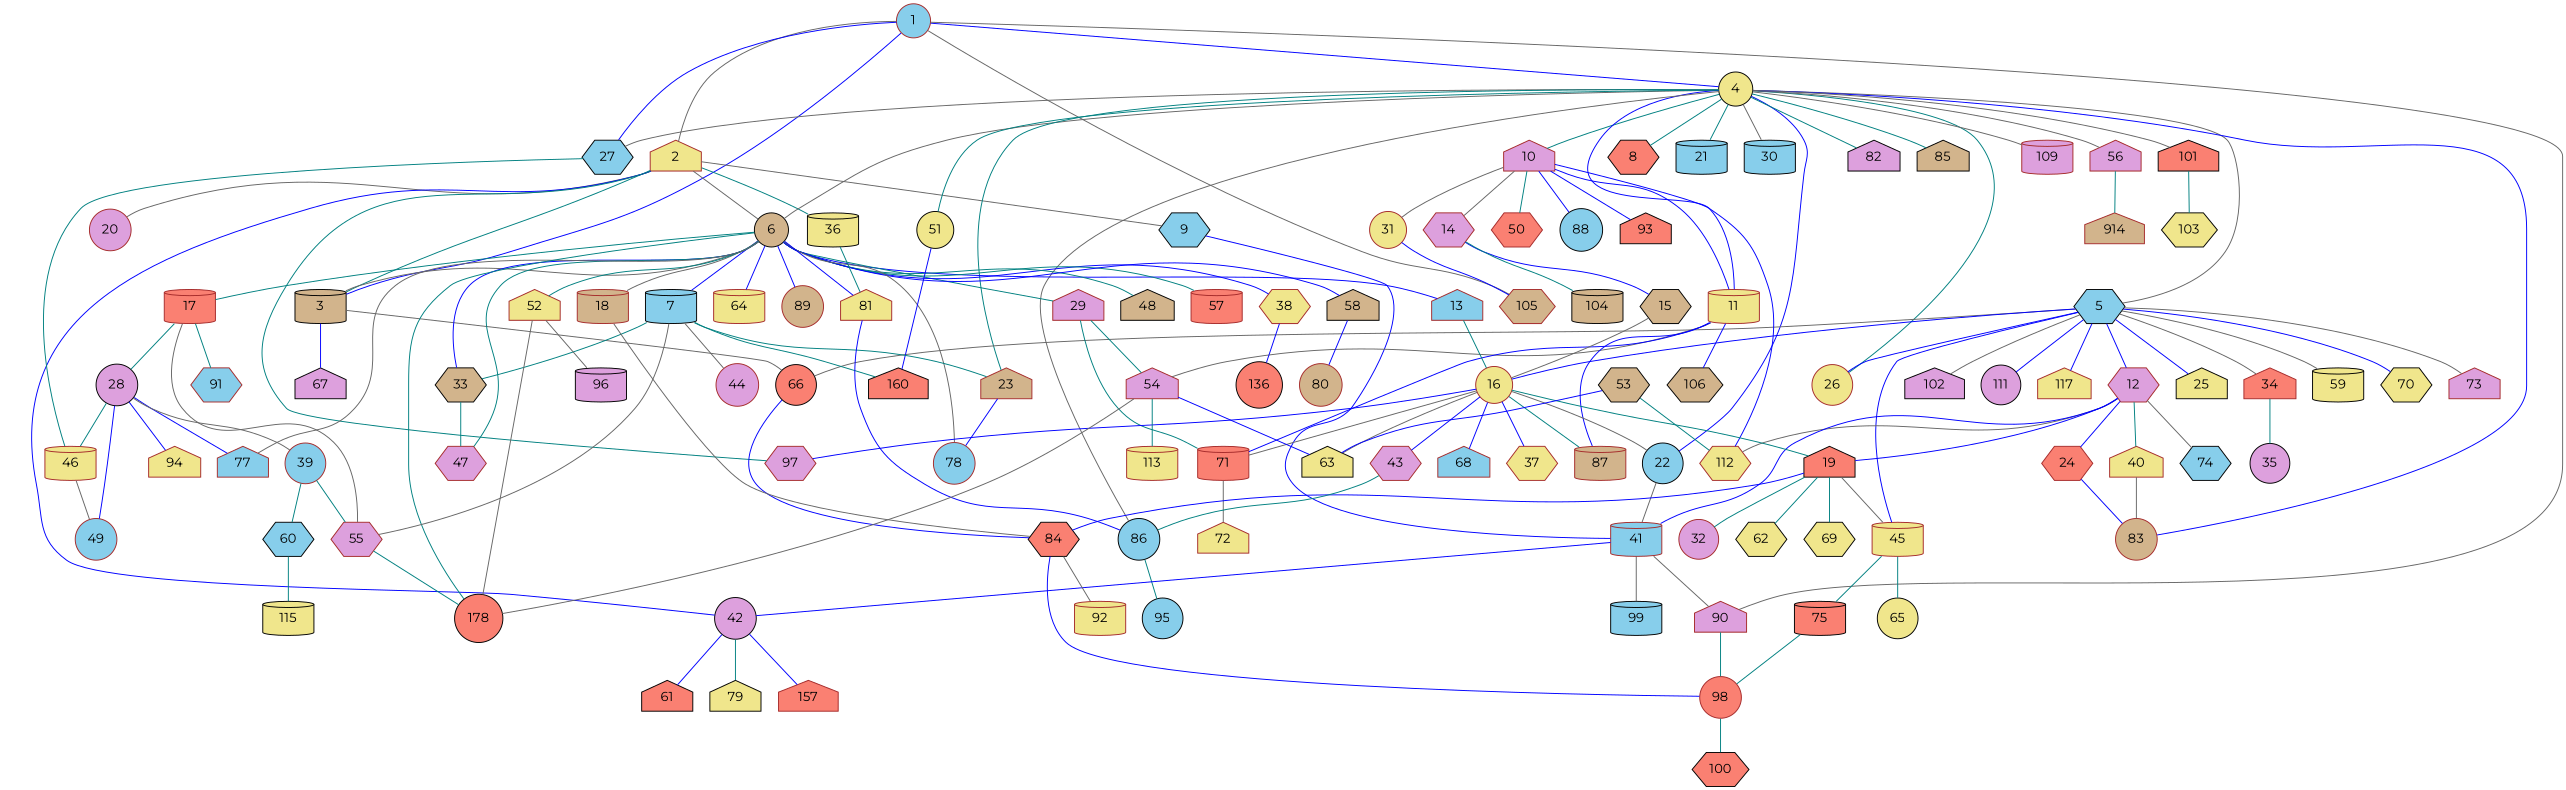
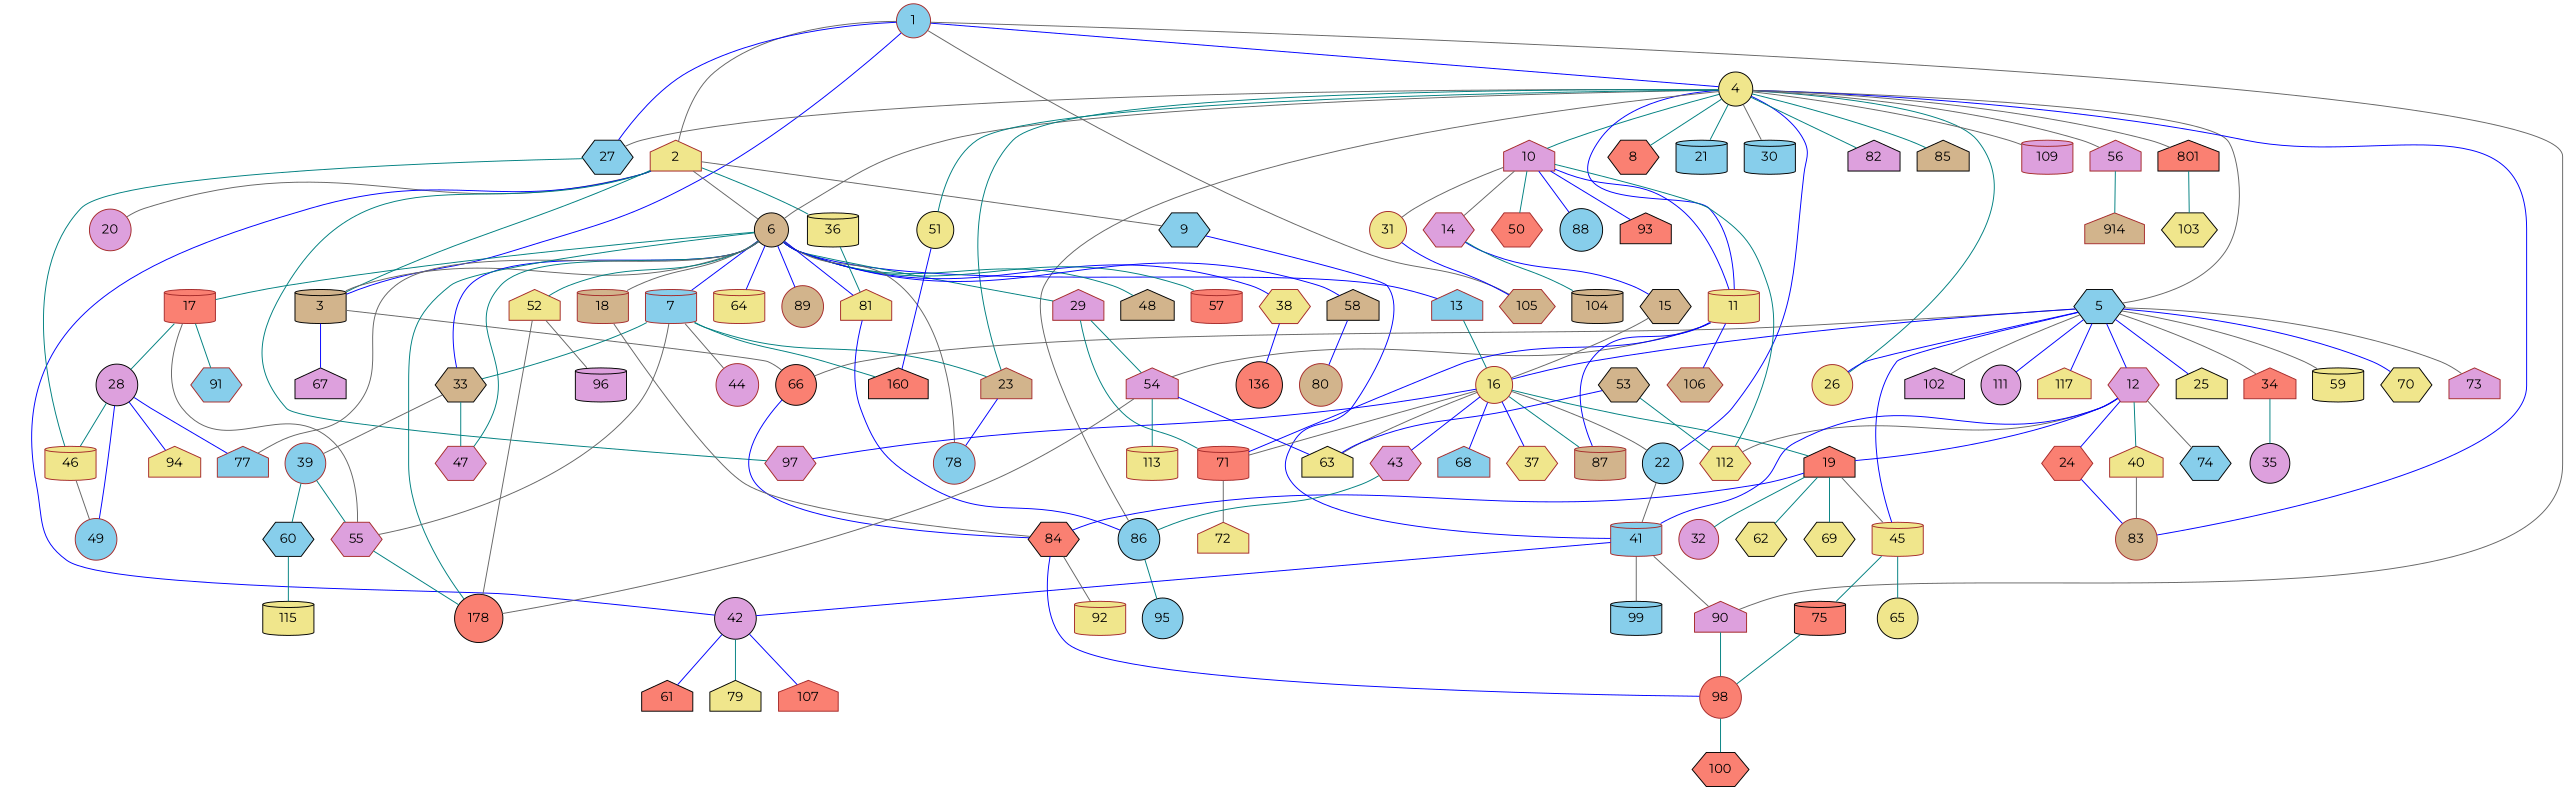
  graph {
    fontname=Montserrat
    node [color=brown fillcolor=khaki fontname=Montserrat shape=house style=filled]
    edge [color=blue fontname=Montserrat]
    1 [fillcolor=skyblue shape=circle]
    2
    3 [color=black fillcolor=tan shape=cylinder]
    4 [color=black shape=circle]
    27 [color=black fillcolor=skyblue shape=hexagon]
    90 [fillcolor=plum]
    105 [fillcolor=tan shape=hexagon]
    6 [color=black fillcolor=tan shape=circle]
    9 [color=black fillcolor=skyblue shape=hexagon]
    20 [fillcolor=plum shape=circle]
    36 [color=black shape=cylinder]
    42 [color=black fillcolor=plum shape=circle]
    97 [fillcolor=plum shape=hexagon]
    66 [color=black fillcolor=salmon shape=circle]
    67 [color=black fillcolor=plum]
    5 [color=black fillcolor=skyblue shape=hexagon]
    8 [color=black fillcolor=salmon shape=hexagon]
    10 [fillcolor=plum]
    11 [shape=cylinder]
    21 [color=black fillcolor=skyblue shape=cylinder]
    22 [color=black fillcolor=skyblue shape=circle]
    23 [fillcolor=tan]
    26 [shape=circle]
    30 [color=black fillcolor=skyblue shape=cylinder]
    51 [color=black shape=circle]
    56 [fillcolor=plum]
    82 [color=black fillcolor=plum]
    83 [fillcolor=tan shape=circle]
    85 [color=black fillcolor=tan]
    86 [color=black fillcolor=skyblue shape=circle]
-   101 [color=black fillcolor=salmon]
+   101 [color=black fillcolor=salmon label=801]
    109 [fillcolor=plum shape=cylinder]
    46 [shape=cylinder]
    98 [fillcolor=salmon shape=circle]
    112 [shape=hexagon]
-   7 [color=black fillcolor=skyblue shape=cylinder]
+   7 [fillcolor=skyblue shape=cylinder]
    13 [fillcolor=skyblue]
    17 [fillcolor=salmon shape=cylinder]
    18 [fillcolor=tan shape=cylinder]
    29 [fillcolor=plum]
    33 [color=black fillcolor=tan shape=hexagon]
    38 [shape=hexagon]
    47 [fillcolor=plum shape=hexagon]
    48 [color=black fillcolor=tan]
    52
    57 [fillcolor=salmon shape=cylinder]
    58 [color=black fillcolor=tan]
    64 [shape=cylinder]
    77 [fillcolor=skyblue]
    78 [fillcolor=skyblue shape=circle]
    81
    89 [fillcolor=tan shape=circle]
    n53 [color=black fillcolor=salmon label=178 shape=circle]
    41 [fillcolor=skyblue shape=cylinder]
    61 [color=black fillcolor=salmon]
    79 [color=black]
-   107 [fillcolor=salmon label=157]
+   107 [fillcolor=salmon]
    84 [color=black fillcolor=salmon shape=hexagon]
    12 [fillcolor=plum shape=hexagon]
    16 [shape=circle]
    25 [color=black]
    34 [fillcolor=salmon]
    45 [shape=cylinder]
    59 [color=black shape=cylinder]
    70 [color=black shape=hexagon]
    73 [fillcolor=plum]
    102 [color=black fillcolor=plum]
    111 [color=black fillcolor=plum shape=circle]
    117
    14 [fillcolor=plum shape=hexagon]
    31 [shape=circle]
    50 [fillcolor=salmon shape=hexagon]
    88 [color=black fillcolor=skyblue shape=circle]
    93 [color=black fillcolor=salmon]
    54 [fillcolor=plum]
    71 [fillcolor=salmon shape=cylinder]
    87 [fillcolor=tan shape=cylinder]
-   106 [color=black fillcolor=tan shape=hexagon]
+   106 [fillcolor=tan shape=hexagon]
    n79 [color=black fillcolor=salmon label=160]
    n80 [fillcolor=tan label=914]
    95 [color=black fillcolor=skyblue shape=circle]
    103 [color=black shape=hexagon]
    19 [color=black fillcolor=salmon]
    24 [fillcolor=salmon shape=hexagon]
    40
    74 [color=black fillcolor=skyblue shape=hexagon]
    37 [shape=hexagon]
    43 [fillcolor=plum shape=hexagon]
    63 [color=black]
    68 [fillcolor=skyblue]
    35 [color=black fillcolor=plum shape=circle]
    65 [color=black shape=circle]
    75 [color=black fillcolor=salmon shape=cylinder]
    44 [fillcolor=plum shape=circle]
    55 [fillcolor=plum shape=hexagon]
    28 [color=black fillcolor=plum shape=circle]
    91 [fillcolor=skyblue shape=hexagon]
    n98 [color=black fillcolor=salmon label=136 shape=circle]
    96 [color=black fillcolor=plum shape=cylinder]
    53 [color=black fillcolor=tan shape=hexagon]
    80 [fillcolor=tan shape=circle]
    99 [color=black fillcolor=skyblue shape=cylinder]
    15 [color=black fillcolor=tan shape=hexagon]
    104 [color=black fillcolor=tan shape=cylinder]
    113 [shape=cylinder]
    72
    32 [fillcolor=plum shape=circle]
    62 [color=black shape=hexagon]
    69 [color=black shape=hexagon]
    39 [fillcolor=skyblue shape=circle]
    49 [fillcolor=skyblue shape=circle]
    94
    92 [shape=cylinder]
    60 [color=black fillcolor=skyblue shape=hexagon]
    115 [color=black shape=cylinder]
    100 [color=black fillcolor=salmon shape=hexagon]
    1 -- 2 [color=gray40]
    1 -- 3
    1 -- 4
    1 -- 27
    1 -- 90 [color=gray40]
    1 -- 105 [color=gray40]
    2 -- 3 [color=teal]
    2 -- 6 [color=gray40]
    2 -- 9 [color=gray40]
    2 -- 20 [color=gray40]
    2 -- 36 [color=teal]
    2 -- 42
    2 -- 97 [color=teal]
    3 -- 66 [color=gray40]
    3 -- 67
    4 -- 27 [color=gray40]
    4 -- 6 [color=gray40]
    4 -- 5 [color=gray40]
    4 -- 8 [color=teal]
    4 -- 10 [color=teal]
    4 -- 11
    4 -- 21 [color=teal]
    4 -- 22
    4 -- 23 [color=teal]
    4 -- 26 [color=teal]
    4 -- 30 [color=gray40]
    4 -- 51 [color=teal]
    4 -- 56 [color=gray40]
    4 -- 82 [color=teal]
    4 -- 83
    4 -- 85 [color=teal]
    4 -- 86 [color=gray40]
    4 -- 101 [color=gray40]
    4 -- 109 [color=gray40]
    27 -- 46 [color=teal]
    90 -- 98 [color=teal]
    6 -- 3 [color=gray40]
    6 -- 7
    6 -- 13
    6 -- 17 [color=teal]
    6 -- 18 [color=gray40]
    6 -- 29 [color=teal]
    6 -- 33
    6 -- 38
    6 -- 47 [color=teal]
    6 -- 48 [color=teal]
    6 -- 52 [color=teal]
    6 -- 57 [color=teal]
    6 -- 58
    6 -- 64
    6 -- 77 [color=gray40]
    6 -- 78 [color=gray40]
    6 -- 81
    6 -- 89
    6 -- n53 [color=teal]
    9 -- 41
    36 -- 81 [color=teal]
    42 -- 61
    42 -- 79 [color=teal]
    42 -- 107
    66 -- 84
    5 -- 66 [color=gray40]
    5 -- 26
    5 -- 12
    5 -- 16
    5 -- 25
    5 -- 34 [color=gray40]
    5 -- 45
    5 -- 59 [color=gray40]
    5 -- 70
    5 -- 73 [color=gray40]
    5 -- 102 [color=gray40]
    5 -- 111
    5 -- 117
    10 -- 11
-   10 -- 112
+   10 -- 112 [color=teal]
    10 -- 14 [color=gray40]
    10 -- 31 [color=gray40]
    10 -- 50 [color=teal]
    10 -- 88
    10 -- 93
    11 -- 54 [color=gray40]
    11 -- 71
    11 -- 87
    11 -- 106
    22 -- 41 [color=gray40]
    23 -- 78
    51 -- n79
    56 -- n80 [color=teal]
    86 -- 95 [color=teal]
    101 -- 103 [color=teal]
    46 -- 49 [color=gray40]
    98 -- 100 [color=teal]
    7 -- 23 [color=teal]
    7 -- 33 [color=teal]
    7 -- n79 [color=teal]
    7 -- 44 [color=gray40]
    7 -- 55 [color=gray40]
    13 -- 16 [color=teal]
    17 -- 55 [color=gray40]
    17 -- 28 [color=teal]
    17 -- 91 [color=teal]
    18 -- 84 [color=gray40]
    29 -- 54 [color=teal]
    29 -- 71 [color=teal]
    33 -- 47 [color=teal]
    38 -- n98
    52 -- n53 [color=gray40]
    52 -- 96 [color=gray40]
    58 -- 80
    81 -- 86
    41 -- 90 [color=gray40]
    41 -- 42
    41 -- 99 [color=gray40]
    84 -- 98
    84 -- 92 [color=gray40]
    12 -- 112 [color=gray40]
    12 -- 41
    12 -- 19
    12 -- 24
    12 -- 40 [color=teal]
    12 -- 74 [color=gray40]
    16 -- 97
    16 -- 22 [color=gray40]
    16 -- 71 [color=gray40]
    16 -- 87 [color=teal]
    16 -- 19 [color=teal]
    16 -- 37
    16 -- 43
    16 -- 63 [color=gray40]
    16 -- 68
    34 -- 35 [color=teal]
    45 -- 65 [color=teal]
    45 -- 75 [color=teal]
    14 -- 15
    14 -- 104 [color=teal]
    31 -- 105
    54 -- n53 [color=gray40]
    54 -- 63
    54 -- 113 [color=teal]
    71 -- 72 [color=gray40]
    19 -- 84
    19 -- 45 [color=gray40]
    19 -- 32 [color=teal]
    19 -- 62 [color=teal]
    19 -- 69 [color=teal]
    24 -- 83
    40 -- 83 [color=gray40]
    43 -- 86 [color=teal]
    75 -- 98 [color=teal]
    55 -- n53 [color=teal]
    28 -- 46 [color=teal]
    28 -- 77
-   28 -- 39 [color=gray40]
+   33 -- 39 [color=gray40]
    28 -- 49
    28 -- 94
    53 -- 112 [color=teal]
    53 -- 63
    15 -- 16 [color=gray40]
    39 -- 55 [color=teal]
    39 -- 60 [color=teal]
    60 -- 115 [color=teal]
  }
